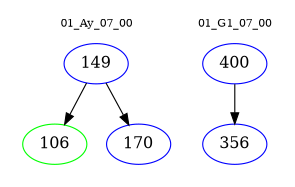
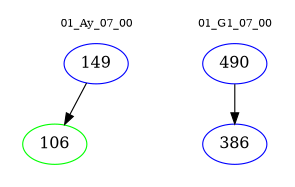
  digraph {
    node [color=blue]
    edge [color=black]
    n1 [label=149]
    n2 [color=green label=106]
-   n3 [label=170]
-   n4 [label=400]
-   n5 [label=356]
+   n4 [label=490]
+   n5 [label=386]
    subgraph cluster_1 {
      color=white
      fontsize=10
      label="01_Ay_07_00"
      n1
      n2
-     n3
    }
    subgraph cluster_2 {
      color=white
      fontsize=10
      label="01_G1_07_00"
      n4
      n5
    }
    n1 -> n2
-   n1 -> n3
    n4 -> n5
  }
